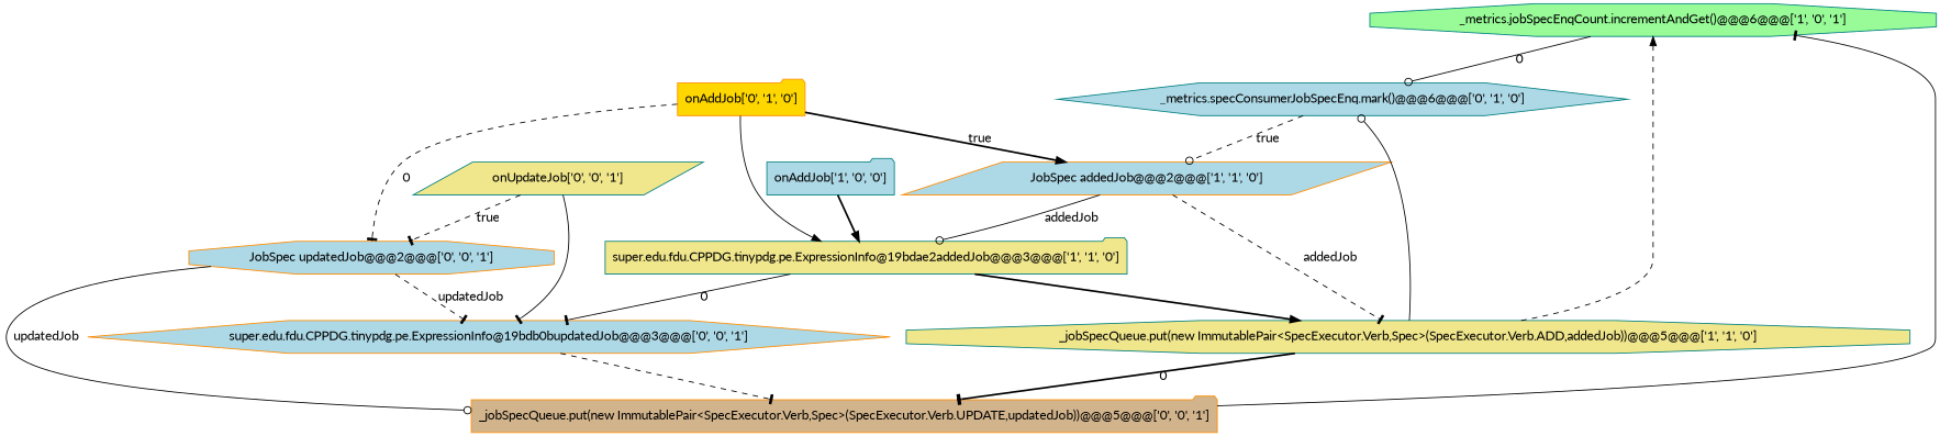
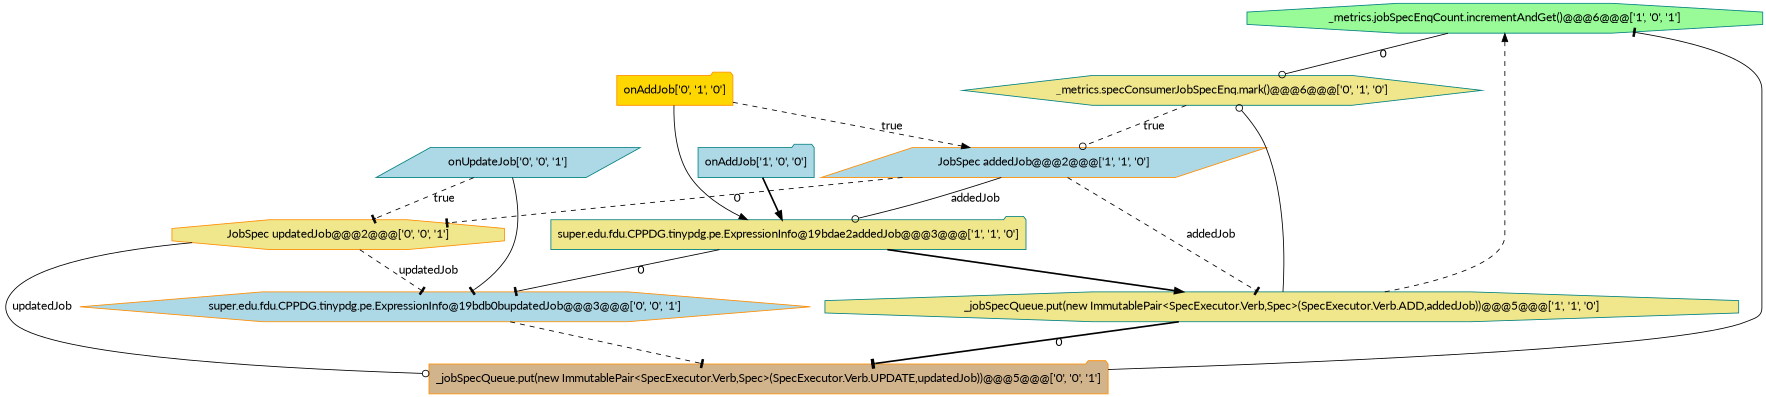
  digraph {
    fontname=Lato
    node [color=teal fillcolor=lightblue fontname=Lato shape=folder style=filled]
    edge [arrowhead=tee fontname=Lato style=solid]
    n1 [fillcolor=palegreen label="_metrics.jobSpecEnqCount.incrementAndGet()@@@6@@@['1', '0', '1']" shape=octagon]
-   n2 [label="_metrics.specConsumerJobSpecEnq.mark()@@@6@@@['0', '1', '0']" shape=hexagon]
+   n2 [fillcolor=khaki label="_metrics.specConsumerJobSpecEnq.mark()@@@6@@@['0', '1', '0']" shape=hexagon]
    n3 [color=darkorange label="JobSpec addedJob@@@2@@@['1', '1', '0']" shape=parallelogram]
    n4 [label="onAddJob['1', '0', '0']"]
    n5 [fillcolor=khaki label="super.edu.fdu.CPPDG.tinypdg.pe.ExpressionInfo@19bdae2addedJob@@@3@@@['1', '1', '0']"]
-   n6 [color=darkorange label="JobSpec updatedJob@@@2@@@['0', '0', '1']" shape=octagon]
+   n6 [color=darkorange fillcolor=khaki label="JobSpec updatedJob@@@2@@@['0', '0', '1']" shape=octagon]
    n7 [fillcolor=khaki label="_jobSpecQueue.put(new ImmutablePair<SpecExecutor.Verb,Spec>(SpecExecutor.Verb.ADD,addedJob))@@@5@@@['1', '1', '0']" shape=octagon]
    n8 [color=darkorange label="super.edu.fdu.CPPDG.tinypdg.pe.ExpressionInfo@19bdb0bupdatedJob@@@3@@@['0', '0', '1']" shape=hexagon]
    n9 [color=darkorange fillcolor=tan label="_jobSpecQueue.put(new ImmutablePair<SpecExecutor.Verb,Spec>(SpecExecutor.Verb.UPDATE,updatedJob))@@@5@@@['0', '0', '1']"]
-   n10 [fillcolor=khaki label="onUpdateJob['0', '0', '1']" shape=parallelogram]
+   n10 [label="onUpdateJob['0', '0', '1']" shape=parallelogram]
    n11 [color=darkorange fillcolor=gold label="onAddJob['0', '1', '0']"]
    n1 -> n2 [arrowhead=odot label=0]
    n2 -> n3 [arrowhead=odot label=true style=dashed]
    n3 -> n5 [arrowhead=odot label=addedJob]
-   n11 -> n6 [label=0 style=dashed]
+   n3 -> n6 [label=0 style=dashed]
    n3 -> n7 [label=addedJob style=dashed]
    n4 -> n5 [arrowhead=normal style=bold]
    n5 -> n7 [arrowhead=normal style=bold]
    n5 -> n8 [label=0]
    n6 -> n8 [label=updatedJob style=dashed]
    n6 -> n9 [arrowhead=odot label=updatedJob]
    n7 -> n1 [arrowhead=normal style=dashed]
    n7 -> n2 [arrowhead=odot]
    n7 -> n9 [label=0 style=bold]
    n8 -> n9 [style=dashed]
    n9 -> n1
    n10 -> n6 [label=true style=dashed]
    n10 -> n8
-   n11 -> n3 [arrowhead=normal label=true style=bold]
+   n11 -> n3 [arrowhead=normal label=true style=dashed]
    n11 -> n5 [arrowhead=normal]
  }
